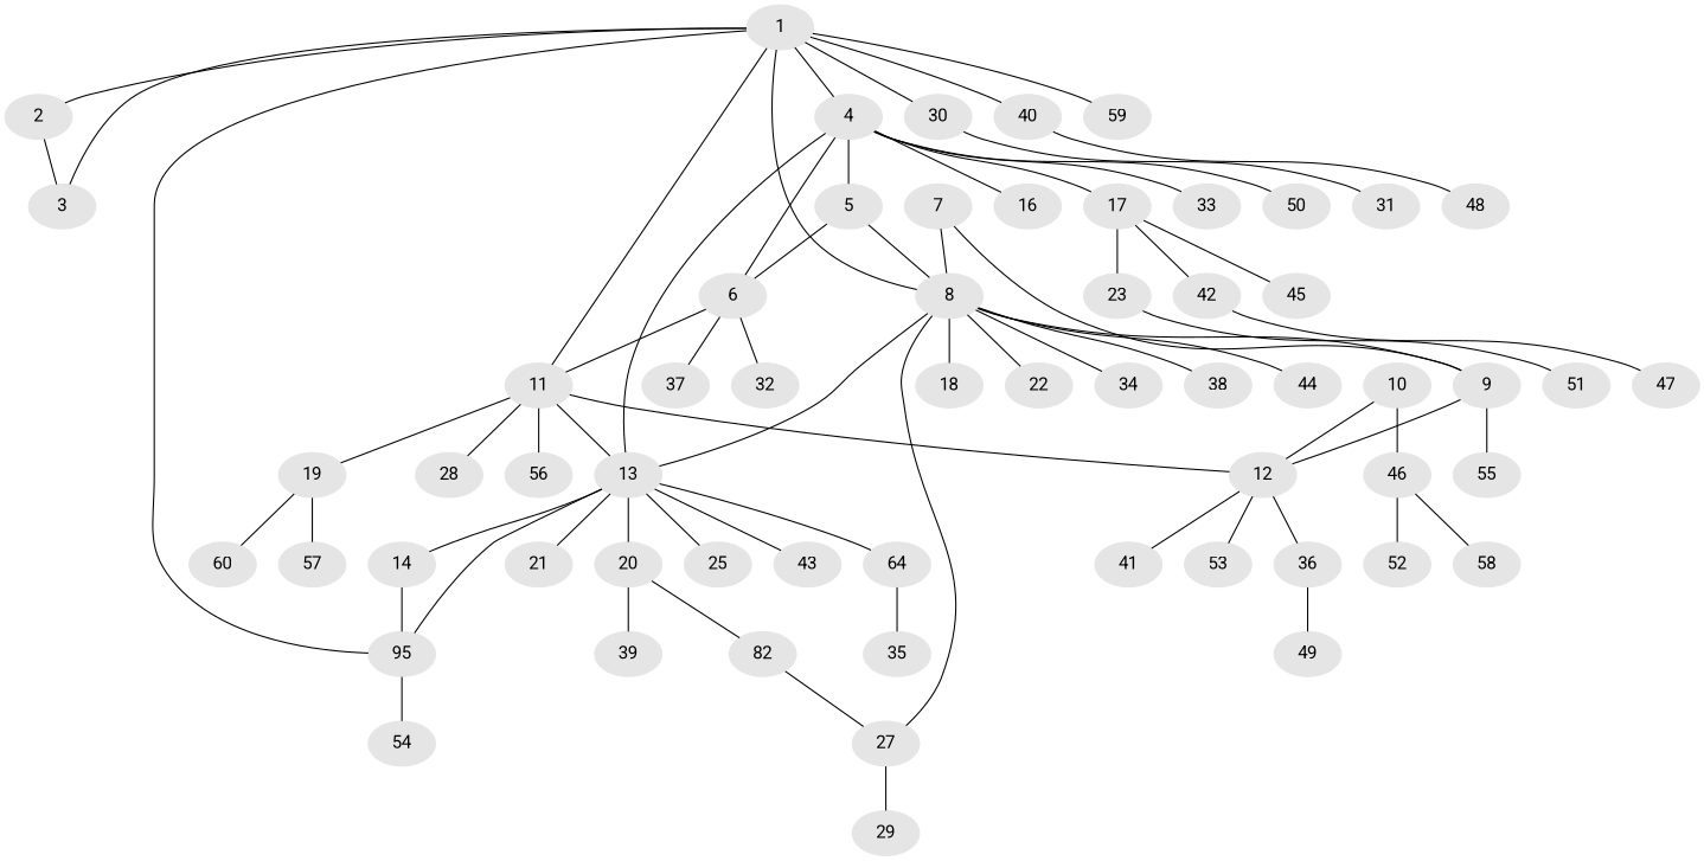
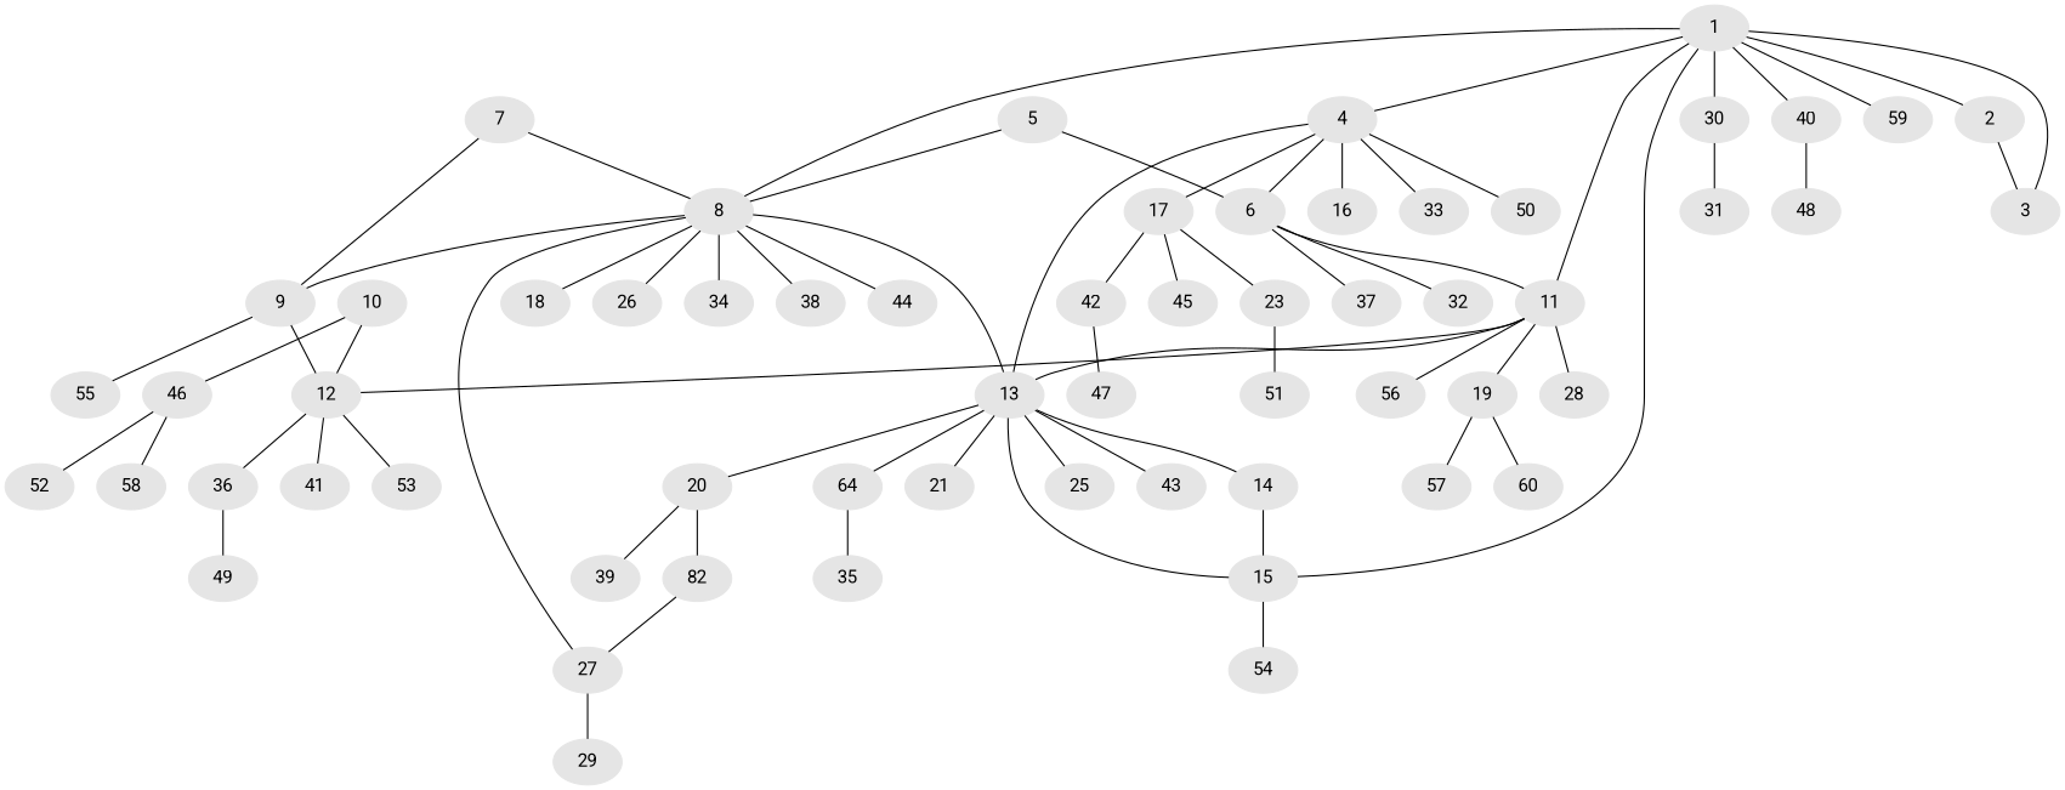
  graph {
    fontname=Roboto
    node [color=gray90 fontname=Roboto style=filled]
    edge [fontname=Roboto]
    1
    2
    3
    4
    8
    11
-   15 [label=95]
+   15
    30
    40
    59
    5
    6
    13
    16
    17
    33
    50
    9
    18
-   26 [label=22]
+   26
    27
    34
    38
    44
    12
    19
    28
    56
    54
    31
    48
    32
    37
    14
    20
    21
    n37 [label=64]
    25
    43
    23
    42
    45
    7
    55
    29
    36
    41
    53
    10
    46
    52
    58
    57
    60
    49
    n56 [label=82]
    39
    35
    51
    47
    1 -- 2
    1 -- 3
    1 -- 4
    1 -- 8
    1 -- 11
    1 -- 15
    1 -- 30
    1 -- 40
    1 -- 59
    2 -- 3
-   4 -- 5
    4 -- 6
    4 -- 13
    4 -- 16
    4 -- 17
    4 -- 33
    4 -- 50
    8 -- 13
    8 -- 9
    8 -- 18
    8 -- 26
    8 -- 27
    8 -- 34
    8 -- 38
    8 -- 44
    11 -- 13
    11 -- 12
    11 -- 19
    11 -- 28
    11 -- 56
    15 -- 54
    30 -- 31
    40 -- 48
    5 -- 8
    5 -- 6
    6 -- 11
    6 -- 32
    6 -- 37
    13 -- 15
    13 -- 14
    13 -- 20
    13 -- 21
    13 -- n37
    13 -- 25
    13 -- 43
    17 -- 23
    17 -- 42
    17 -- 45
    9 -- 12
    9 -- 55
    27 -- 29
    12 -- 36
    12 -- 41
    12 -- 53
    19 -- 57
    19 -- 60
    14 -- 15
    20 -- n56
    20 -- 39
    n37 -- 35
    23 -- 51
    42 -- 47
    7 -- 8
    7 -- 9
    36 -- 49
    10 -- 12
    10 -- 46
    46 -- 52
    46 -- 58
    n56 -- 27
  }
